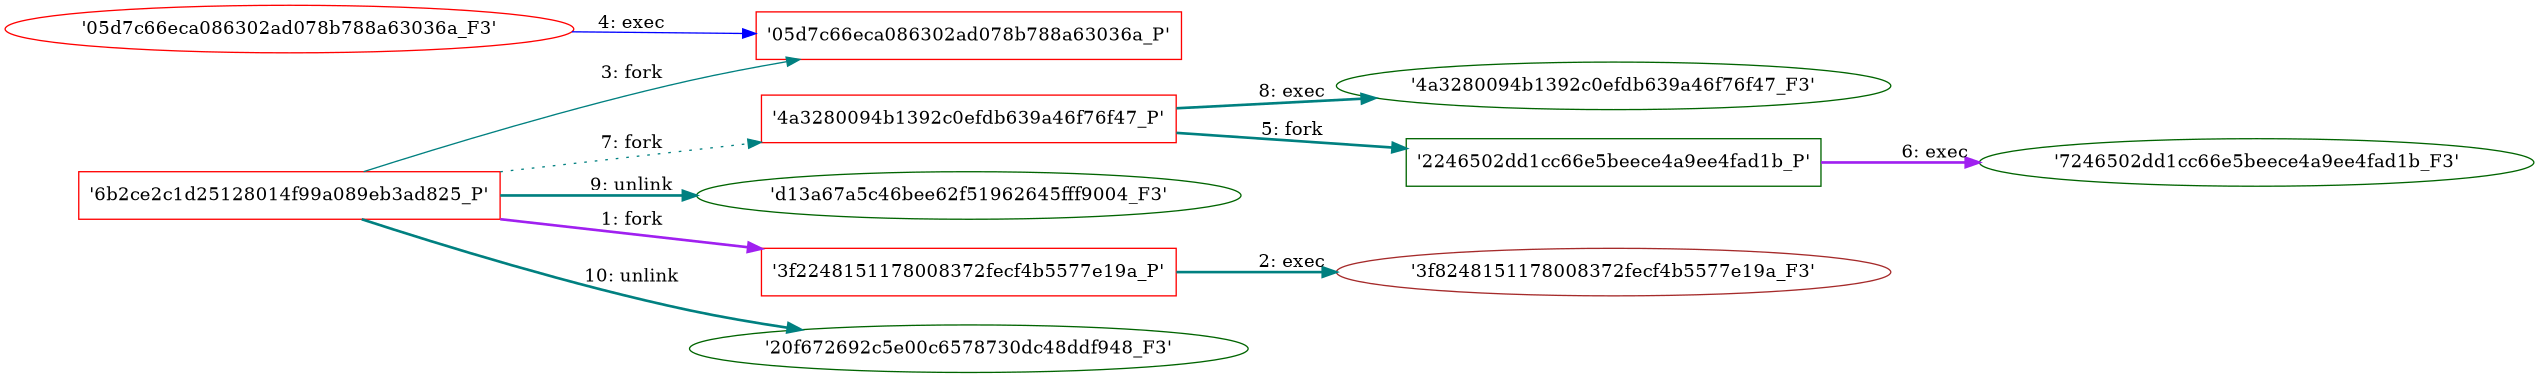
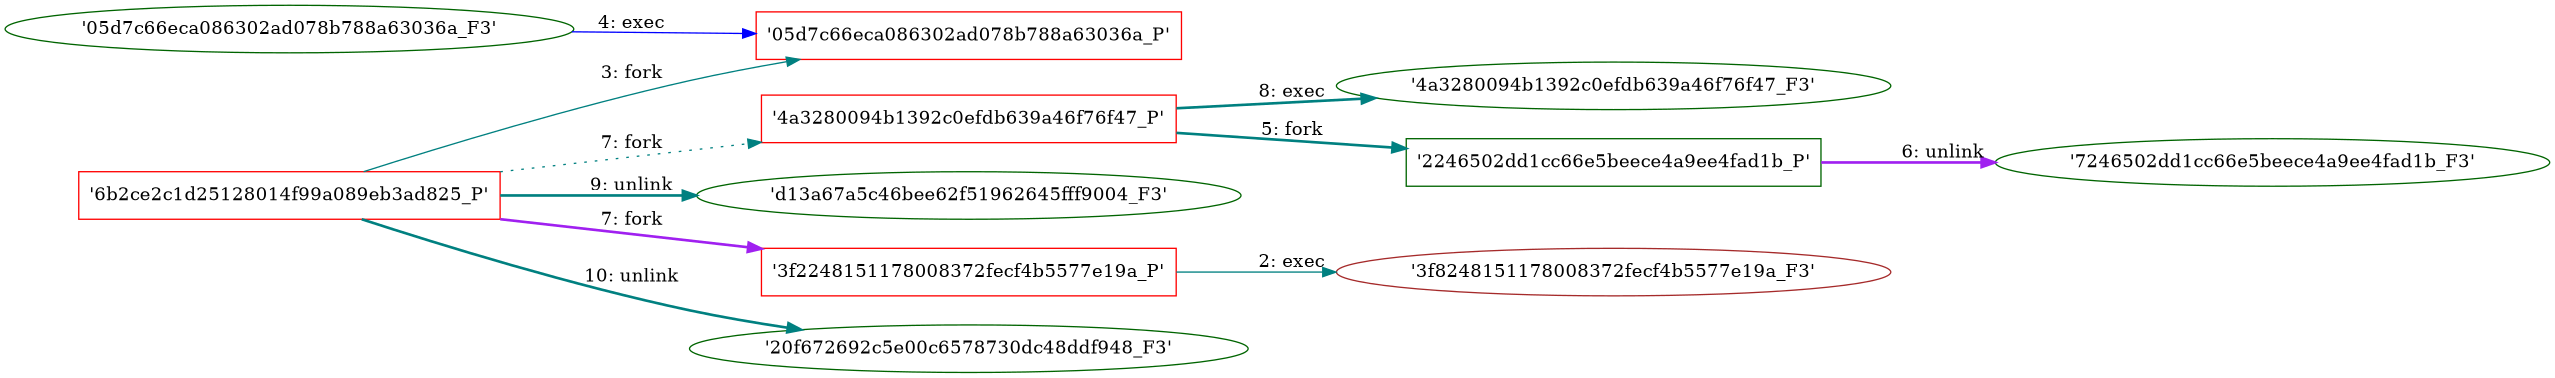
  digraph {
    engine=neato
    fixedsize=false
    fontsize=10
    nodesep=0.3
    rankdir=LR
    ranksep=0
    splines=true
    node [color=darkgreen node_type=Process shape=ellipse]
    edge [color=teal style=bold]
    "'6b2ce2c1d25128014f99a089eb3ad825_P'" [color=red shape=box]
    "'3f2248151178008372fecf4b5577e19a_P'" [color=red shape=box]
    "'05d7c66eca086302ad078b788a63036a_P'" [color=red shape=box]
    "'4a3280094b1392c0efdb639a46f76f47_P'" [color=red shape=box]
    n5 [label="'d13a67a5c46bee62f51962645fff9004_F3'" node_type=file]
    "'20f672692c5e00c6578730dc48ddf948_F3'" [node_type=file]
    n7 [color=brown label="'3f8248151178008372fecf4b5577e19a_F3'" node_type=File]
    "'2246502dd1cc66e5beece4a9ee4fad1b_P'" [shape=box]
    n9 [label="'7246502dd1cc66e5beece4a9ee4fad1b_F3'" node_type=File]
    "'4a3280094b1392c0efdb639a46f76f47_F3'" [node_type=File]
-   "'05d7c66eca086302ad078b788a63036a_F3'" [color=red node_type=File]
-   "'6b2ce2c1d25128014f99a089eb3ad825_P'" -> "'3f2248151178008372fecf4b5577e19a_P'" [color=purple label="1: fork"]
+   "'05d7c66eca086302ad078b788a63036a_F3'" [node_type=File]
+   "'6b2ce2c1d25128014f99a089eb3ad825_P'" -> "'3f2248151178008372fecf4b5577e19a_P'" [color=purple label="7: fork"]
    "'6b2ce2c1d25128014f99a089eb3ad825_P'" -> "'05d7c66eca086302ad078b788a63036a_P'" [label="3: fork" style=solid]
    "'6b2ce2c1d25128014f99a089eb3ad825_P'" -> "'4a3280094b1392c0efdb639a46f76f47_P'" [label="7: fork" style=dotted]
    "'6b2ce2c1d25128014f99a089eb3ad825_P'" -> n5 [label="9: unlink"]
    "'6b2ce2c1d25128014f99a089eb3ad825_P'" -> "'20f672692c5e00c6578730dc48ddf948_F3'" [label="10: unlink"]
-   "'3f2248151178008372fecf4b5577e19a_P'" -> n7 [label="2: exec"]
+   "'3f2248151178008372fecf4b5577e19a_P'" -> n7 [label="2: exec" style=solid]
    "'4a3280094b1392c0efdb639a46f76f47_P'" -> "'2246502dd1cc66e5beece4a9ee4fad1b_P'" [label="5: fork"]
    "'4a3280094b1392c0efdb639a46f76f47_P'" -> "'4a3280094b1392c0efdb639a46f76f47_F3'" [label="8: exec"]
-   "'2246502dd1cc66e5beece4a9ee4fad1b_P'" -> n9 [color=purple label="6: exec"]
+   "'2246502dd1cc66e5beece4a9ee4fad1b_P'" -> n9 [color=purple label="6: unlink"]
    "'05d7c66eca086302ad078b788a63036a_F3'" -> "'05d7c66eca086302ad078b788a63036a_P'" [color=blue label="4: exec" style=solid]
  }
